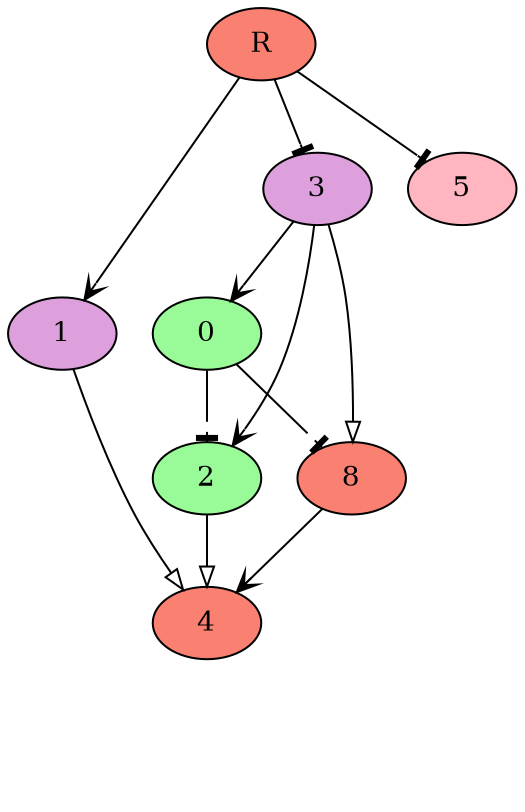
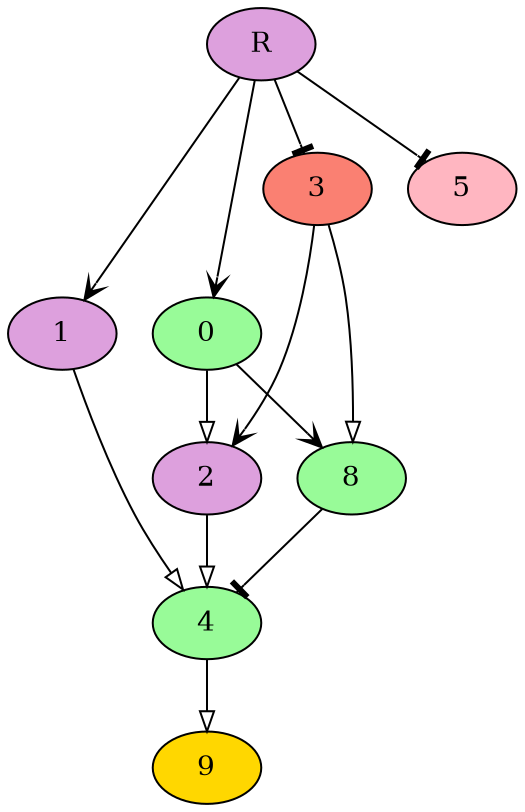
  digraph {
    node [fillcolor=salmon style=filled]
    edge [arrowhead=onormal]
    1 [fillcolor=plum]
-   4
-   8
-   2 [fillcolor=palegreen]
-   3 [fillcolor=plum]
+   4 [fillcolor=palegreen]
+   8 [fillcolor=palegreen]
+   2 [fillcolor=plum]
+   9 [fillcolor=gold]
+   3
    n7 [fillcolor=palegreen label=0]
-   R
+   R [fillcolor=plum]
    5 [fillcolor=lightpink]
    1 -> 4
-   8 -> 4 [arrowhead=vee]
+   4 -> 9
+   8 -> 4 [arrowhead=tee]
    2 -> 4
    3 -> 8
    3 -> 2 [arrowhead=vee]
-   n7 -> 8 [arrowhead=tee]
-   n7 -> 2 [arrowhead=tee]
+   n7 -> 8 [arrowhead=vee]
+   n7 -> 2
    R -> 1 [arrowhead=vee]
    R -> 3 [arrowhead=tee]
-   3 -> n7 [arrowhead=vee]
+   R -> n7 [arrowhead=vee]
    R -> 5 [arrowhead=tee]
  }
